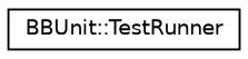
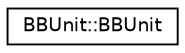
  digraph {
    rankdir=TB
-   n1 [color=black fillcolor=white fontname=Helvetica fontsize=10 height=0.2 label="BBUnit::TestRunner" shape=record style=filled width=0.4]
+   n1 [color=black fillcolor=white fontname=Helvetica fontsize=10 height=0.2 label="BBUnit::BBUnit" shape=record style=filled width=0.4]
  }
